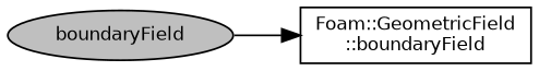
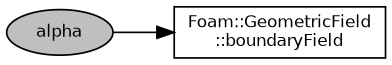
  digraph {
    rankdir=LR
    node [color=black fontname=Helvetica fontsize=10]
-   n1 [fillcolor=grey75 fontcolor=black height=0.2 label=boundaryField shape=ellipse style=filled width=0.4]
+   n1 [fillcolor=grey75 fontcolor=black height=0.2 label=alpha shape=ellipse style=filled width=0.4]
    n2 [height=0.2 label="Foam::GeometricField\l::boundaryField" shape=box width=0.4]
    n1 -> n2 [color=black fontname=Helvetica fontsize=10 labelfontname=Helvetica labelfontsize=10 style=solid]
  }
